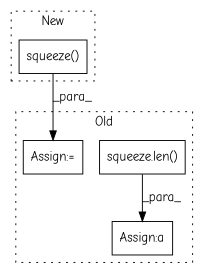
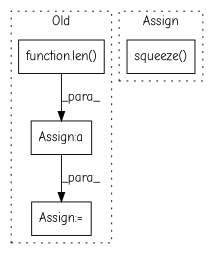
  digraph {
    fontname="Comic Neue"
    node [a=75 fontname="Comic Neue" shape=box]
    edge [fontname="Comic Neue"]
-   n1 [l="4,1" label="squeeze.len()" s="4459,4464"]
+   n1 [l="4,1" label="function.len()" s="4459,4464"]
    n2 [a=68 l=3 label="Assign:=" s=4484]
    n3 [a=82 l=4 label="Assign:a" s=4497]
    n4 [l=27 label="squeeze()" s=5062]
    subgraph cluster_1 {
      label=Old
      style=dotted
      n1
      n2
      n3
    }
    subgraph cluster_2 {
-     label=New
+     label=Assign
      style=dotted
      n4
    }
    n1 -> n3 [label=_para_]
-   n4 -> n2 [label=_para_]
+   n3 -> n2 [label=_para_]
  }
